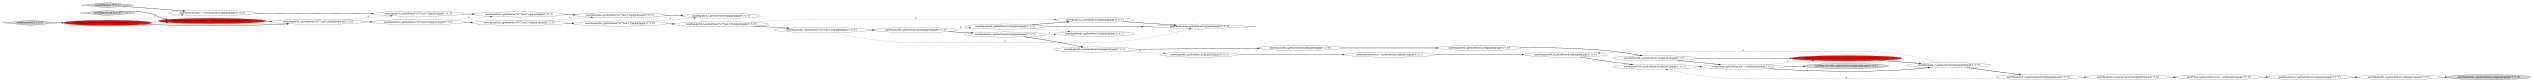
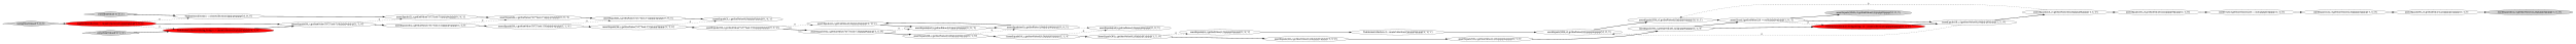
  digraph {
    fontname=Merriweather
    rankdir=LR
    node [fillcolor=white fontname=Merriweather shape=ellipse style=filled]
    edge [fontname=Merriweather style=bold]
    n1 [label="assertEquals(2L,c.getEndValue(0,0))@@@7@@@['0', '0', '1']"]
    n2 [label="assertEquals(4L,c.getEndValue(0,1))@@@8@@@['0', '0', '1']"]
-   n3 [label="assertEquals(null,c.getEndValue(0,2))@@@9@@@['0', '0', '1']" shape=diamond]
+   n3 [label="assertEquals(null,c.getEndValue(0,2))@@@9@@@['0', '0', '1']"]
    n4 [label="TaskSeriesCollection c3 = createCollection3()@@@13@@@['0', '0', '1']"]
    n5 [label="assertEquals(200L,c3.getEndValue(0,0))@@@14@@@['0', '0', '1']"]
    n6 [label="assertEquals(350L,c3.getEndValue(0,1))@@@15@@@['0', '0', '1']"]
    n7 [label="assertEquals(33L,c3.getStartValue(0,1,1))@@@19@@@['1', '1', '0']"]
    n8 [label="assertTrue(c3.getStartValue(1,0,0) == null)@@@20@@@['1', '1', '0']"]
    n9 [label="assertEquals(44L,c3.getStartValue(1,1,0))@@@21@@@['1', '1', '0']"]
    n10 [label="TaskSeriesCollection c = createCollection1()@@@3@@@['0', '0', '1']"]
    n11 [label="assertEquals(2L,c.getEndValue(\"S1\",\"Task 1\"))@@@4@@@['0', '0', '1']"]
    n12 [label="assertEquals(4L,c.getEndValue(\"S1\",\"Task 2\"))@@@5@@@['0', '0', '1']"]
    n13 [fillcolor=red label="TaskSeriesCollection<String,String> c = createCollection2()@@@3@@@['0', '1', '0']"]
    n14 [label="assertEquals(10L,c.getStartValue(\"S1\",\"Task 1\",0))@@@4@@@['1', '1', '0']"]
    n15 [label="assertEquals(16L,c.getStartValue(\"S1\",\"Task 1\",1))@@@5@@@['1', '1', '0']"]
    n16 [label="assertEquals(null,c.getEndValue(1,0))@@@10@@@['0', '0', '1']"]
    n17 [label="assertTrue(c3.getEndValue(1,0) == null)@@@16@@@['1', '0', '1']"]
    n18 [fillcolor=lightgray label="assertEquals(66L,c3.getStartValue(1,1,2))@@@23@@@['1', '1', '0']"]
    n19 [label="assertEquals(50L,c.getStartValue(1,2,0))@@@14@@@['1', '1', '0']"]
    n20 [label="assertEquals(56L,c.getStartValue(1,2,1))@@@15@@@['1', '1', '0']"]
    n21 [fillcolor=red label="TaskSeriesCollection<String,String> c3 = createCollection3()@@@16@@@['0', '1', '0']"]
    n22 [fillcolor=red label="TaskSeriesCollection c = createCollection2()@@@3@@@['1', '0', '0']"]
    n23 [label="assertEquals(6L,c.getEndValue(\"S2\",\"Task 3\"))@@@6@@@['0', '0', '1']"]
    n24 [label="assertEquals(55L,c3.getStartValue(1,1,1))@@@22@@@['1', '1', '0']"]
    n25 [label="assertEquals(36L,c.getStartValue(\"S1\",\"Task 2\",1))@@@7@@@['1', '1', '0']"]
    n26 [label="assertEquals(50L,c.getStartValue(\"S2\",\"Task 3\",0))@@@8@@@['1', '1', '0']"]
    n27 [label="assertEquals(56L,c.getStartValue(\"S2\",\"Task 3\",1))@@@9@@@['1', '1', '0']"]
    n28 [label="assertEquals(10L,c.getStartValue(0,0,0))@@@10@@@['1', '1', '0']"]
    n29 [fillcolor=lightgray label="assertEquals(3350L,c3.getEndValue(1,1))@@@17@@@['0', '0', '1']"]
    n30 [label="assertEquals(30L,c.getStartValue(\"S1\",\"Task 2\",0))@@@6@@@['1', '1', '0']"]
    n31 [label="assertEquals(6L,c.getEndValue(1,2))@@@12@@@['0', '0', '1']"]
    n32 [label="assertEquals(11L,c3.getStartValue(0,0,0))@@@17@@@['1', '1', '0']"]
    n33 [label="assertEquals(22L,c3.getStartValue(0,1,0))@@@18@@@['1', '1', '0']"]
    n34 [label="assertEquals(30L,c.getStartValue(0,1,0))@@@12@@@['1', '1', '0']"]
    n35 [label="assertEquals(36L,c.getStartValue(0,1,1))@@@13@@@['1', '1', '0']"]
    n36 [label="assertEquals(null,c.getEndValue(1,1))@@@11@@@['0', '0', '1']"]
    n37 [label="assertEquals(16L,c.getStartValue(0,0,1))@@@11@@@['1', '1', '0']"]
    n38 [fillcolor=lightgray label="testGetStartValue2['0', '1', '0']" shape=diamond]
    n39 [fillcolor=lightgray label="testGetStartValue2['1', '0', '0']" shape=diamond]
    n40 [fillcolor=lightgray label="testGetEndValue['0', '0', '1']" shape=diamond]
    n2 -> n3
-   n16 -> n3
+   n3 -> n16
    n4 -> n5
    n5 -> n6
    n6 -> n17
    n7 -> n8
    n8 -> n9
    n9 -> n24
    n10 -> n11
    n11 -> n12
    n12 -> n23
    n13 -> n14
    n14 -> n11 [label=0 style=dashed]
    n14 -> n15
    n15 -> n12 [label=0 style=dashed]
    n15 -> n30
    n16 -> n2
    n16 -> n36 [style=dashed]
    n17 -> n21 [label=0 style=dashed]
    n17 -> n29
    n17 -> n32
    n19 -> n20
    n20 -> n17
    n20 -> n21
    n21 -> n32
    n22 -> n10 [label=0 style=dashed]
    n22 -> n13 [label=0 style=dashed]
    n22 -> n14
    n23 -> n1
    n24 -> n18
    n25 -> n1 [label=0 style=dashed]
    n25 -> n26
    n26 -> n2 [label=0 style=dashed]
    n26 -> n27
    n27 -> n3 [label=0 style=dashed]
    n27 -> n28
    n28 -> n16 [label=0 style=dashed]
    n28 -> n37
    n30 -> n23 [label=0 style=dashed]
    n30 -> n25
    n31 -> n4
    n32 -> n5 [label=0 style=dashed]
    n32 -> n33
    n33 -> n6 [label=0 style=dashed]
    n33 -> n7
    n34 -> n31 [label=0 style=dashed]
    n34 -> n35
    n35 -> n19
    n37 -> n34
    n37 -> n36 [label=0 style=dashed]
    n38 -> n13
    n39 -> n22
    n40 -> n10
  }
